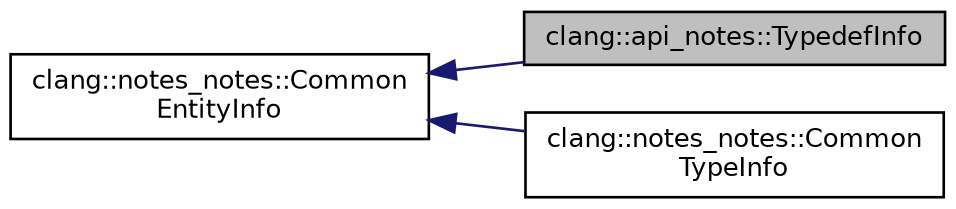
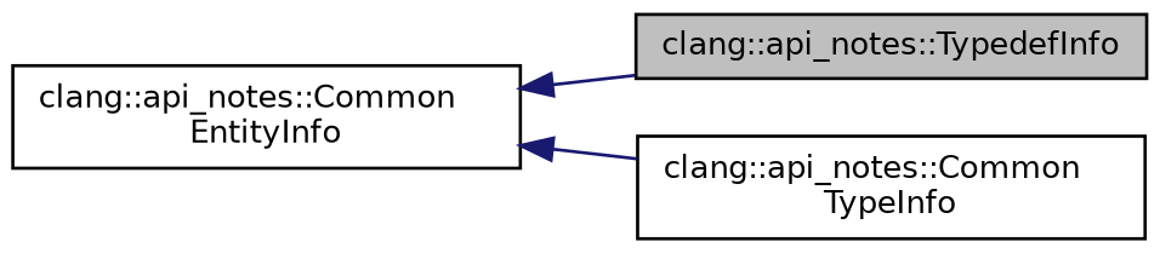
  digraph {
    rankdir=LR
    node [color=black fontname=Helvetica fontsize=10 shape=record]
    edge [color=midnightblue dir=back fontname=Helvetica fontsize=10 labelfontname=Helvetica labelfontsize=10 style=solid]
    n1 [fillcolor=grey75 fontcolor=black height=0.2 label="clang::api_notes::TypedefInfo" style=filled width=0.4]
-   n2 [height=0.2 label="clang::notes_notes::Common\lTypeInfo" width=0.4]
-   n3 [height=0.2 label="clang::notes_notes::Common\lEntityInfo" width=0.4]
+   n2 [height=0.2 label="clang::api_notes::Common\lTypeInfo" width=0.4]
+   n3 [height=0.2 label="clang::api_notes::Common\lEntityInfo" width=0.4]
    n3 -> n1
    n3 -> n2
  }
